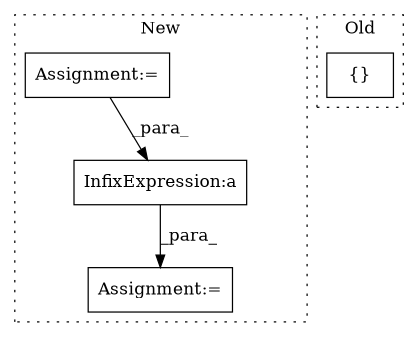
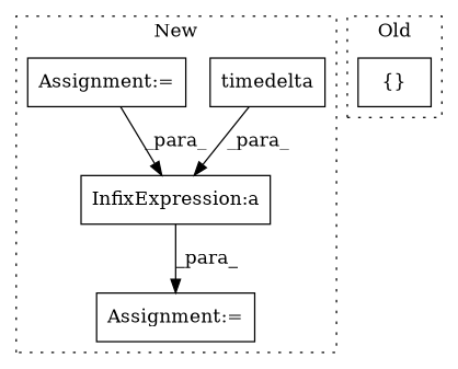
  digraph {
    node [a=7 l=1 shape=box]
+   n1 [a=32 l="10,1" label=timedelta s="925,939"]
    n2 [label="Assignment:=" s=1014]
    n3 [label="Assignment:=" s=815]
    n4 [a=27 l=3 label="InfixExpression:a" s=913]
    n5 [a=4 l="1,1" label="{}" s="668,678"]
    subgraph cluster_1 {
      label=New
      style=dotted
+     n1
      n2
      n3
      n4
    }
    subgraph cluster_2 {
      label=Old
      style=dotted
      n5
    }
+   n1 -> n4 [label=_para_]
    n3 -> n4 [label=_para_]
    n4 -> n2 [label=_para_]
  }
